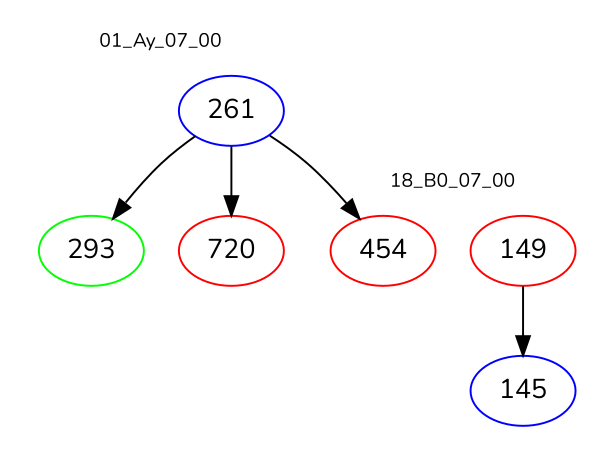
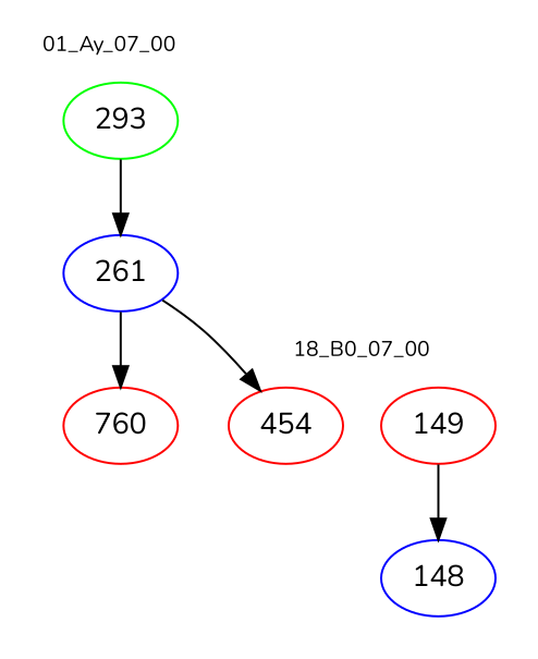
  digraph {
    fontname=Nunito
    node [color=red fontname=Nunito]
    edge [color=black fontname=Nunito]
    n1 [color=green label=293]
    n2 [color=blue label=261]
-   n3 [label=720]
+   n3 [label=760]
    n4 [label=149]
-   n5 [color=blue label=145]
+   n5 [color=blue label=148]
    n6 [label=454]
    subgraph cluster_1 {
      color=white
      fontsize=10
      label="01_Ay_07_00"
      n1
      n2
      n3
    }
    subgraph cluster_2 {
      color=white
      fontsize=10
      label="18_B0_07_00"
      n4
      n5
      n6
    }
-   n2 -> n1
+   n1 -> n2
    n2 -> n3
    n2 -> n6
    n4 -> n5
  }
